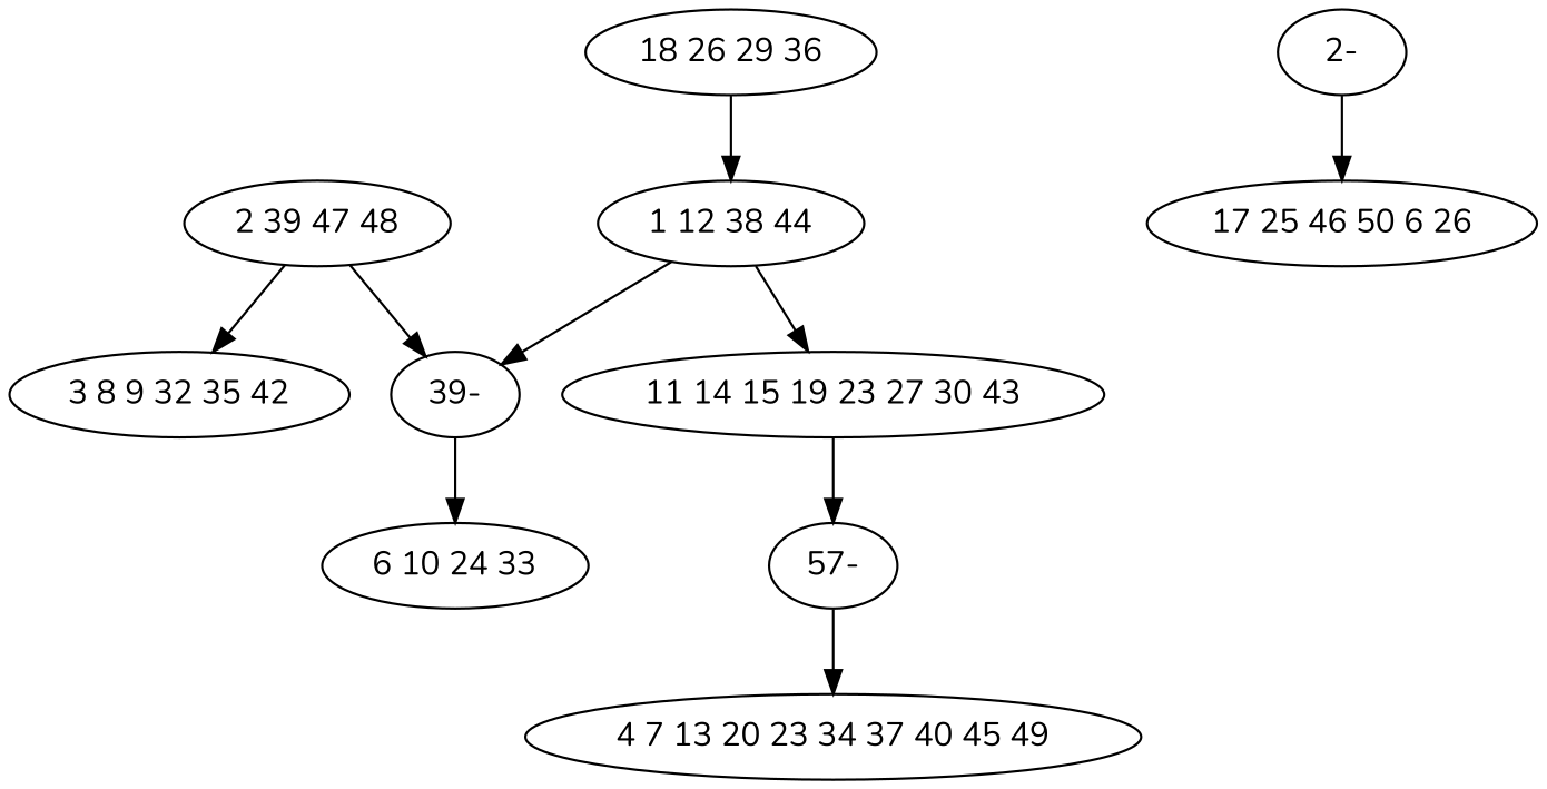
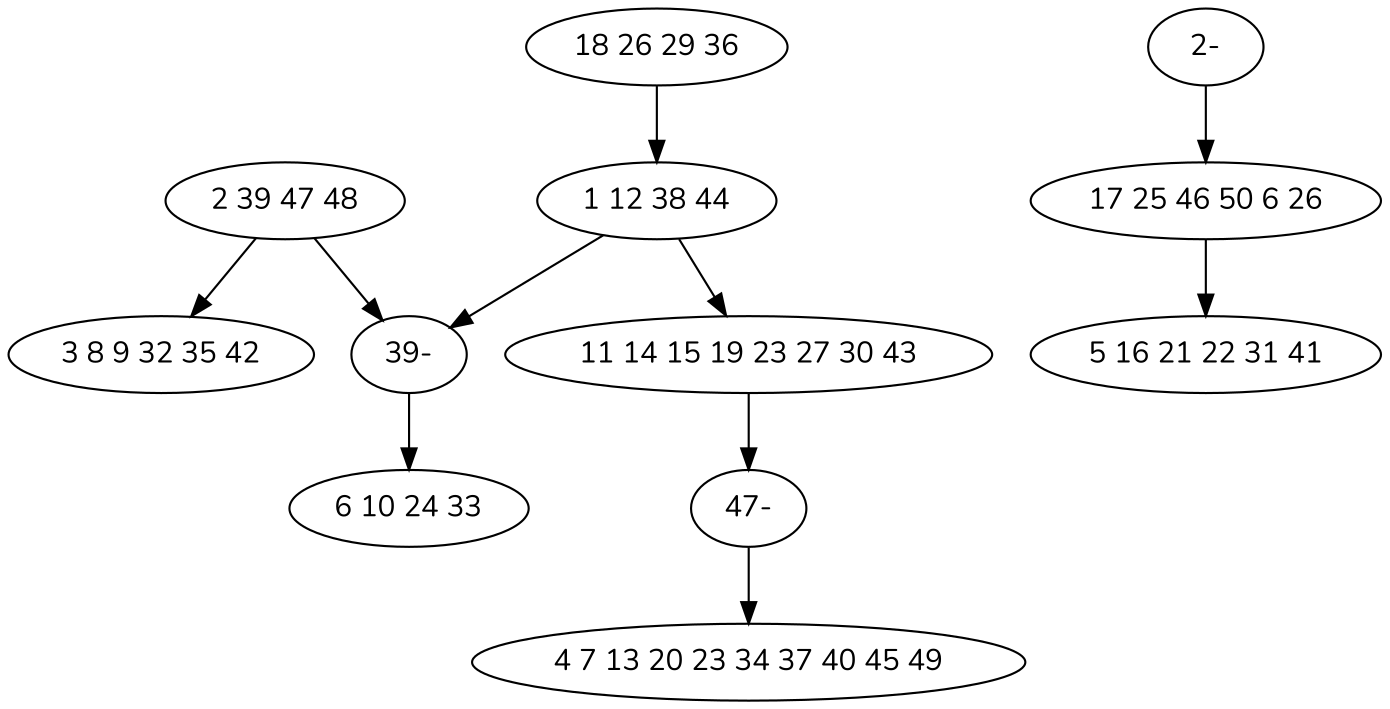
  digraph {
    fontname=Nunito
    node [fontname=Nunito]
    edge [fontname=Nunito]
    n1 [label="2 39 47 48"]
    n2 [label="3 8 9 32 35 42"]
    n3 [label="39-"]
    n4 [label="18 26 29 36"]
    n5 [label="1 12 38 44"]
    n6 [label="11 14 15 19 23 27 30 43"]
    n7 [label="2-"]
    n8 [label="17 25 46 50 6 26"]
    n9 [label="6 10 24 33"]
-   n10 [label="57-"]
+   n10 [label="47-"]
    n11 [label="4 7 13 20 23 34 37 40 45 49"]
+   n12 [label="5 16 21 22 31 41"]
    n1 -> n2
    n1 -> n3
    n3 -> n9
    n4 -> n5
    n5 -> n3
    n5 -> n6
    n6 -> n10
    n7 -> n8
+   n8 -> n12
    n10 -> n11
  }
